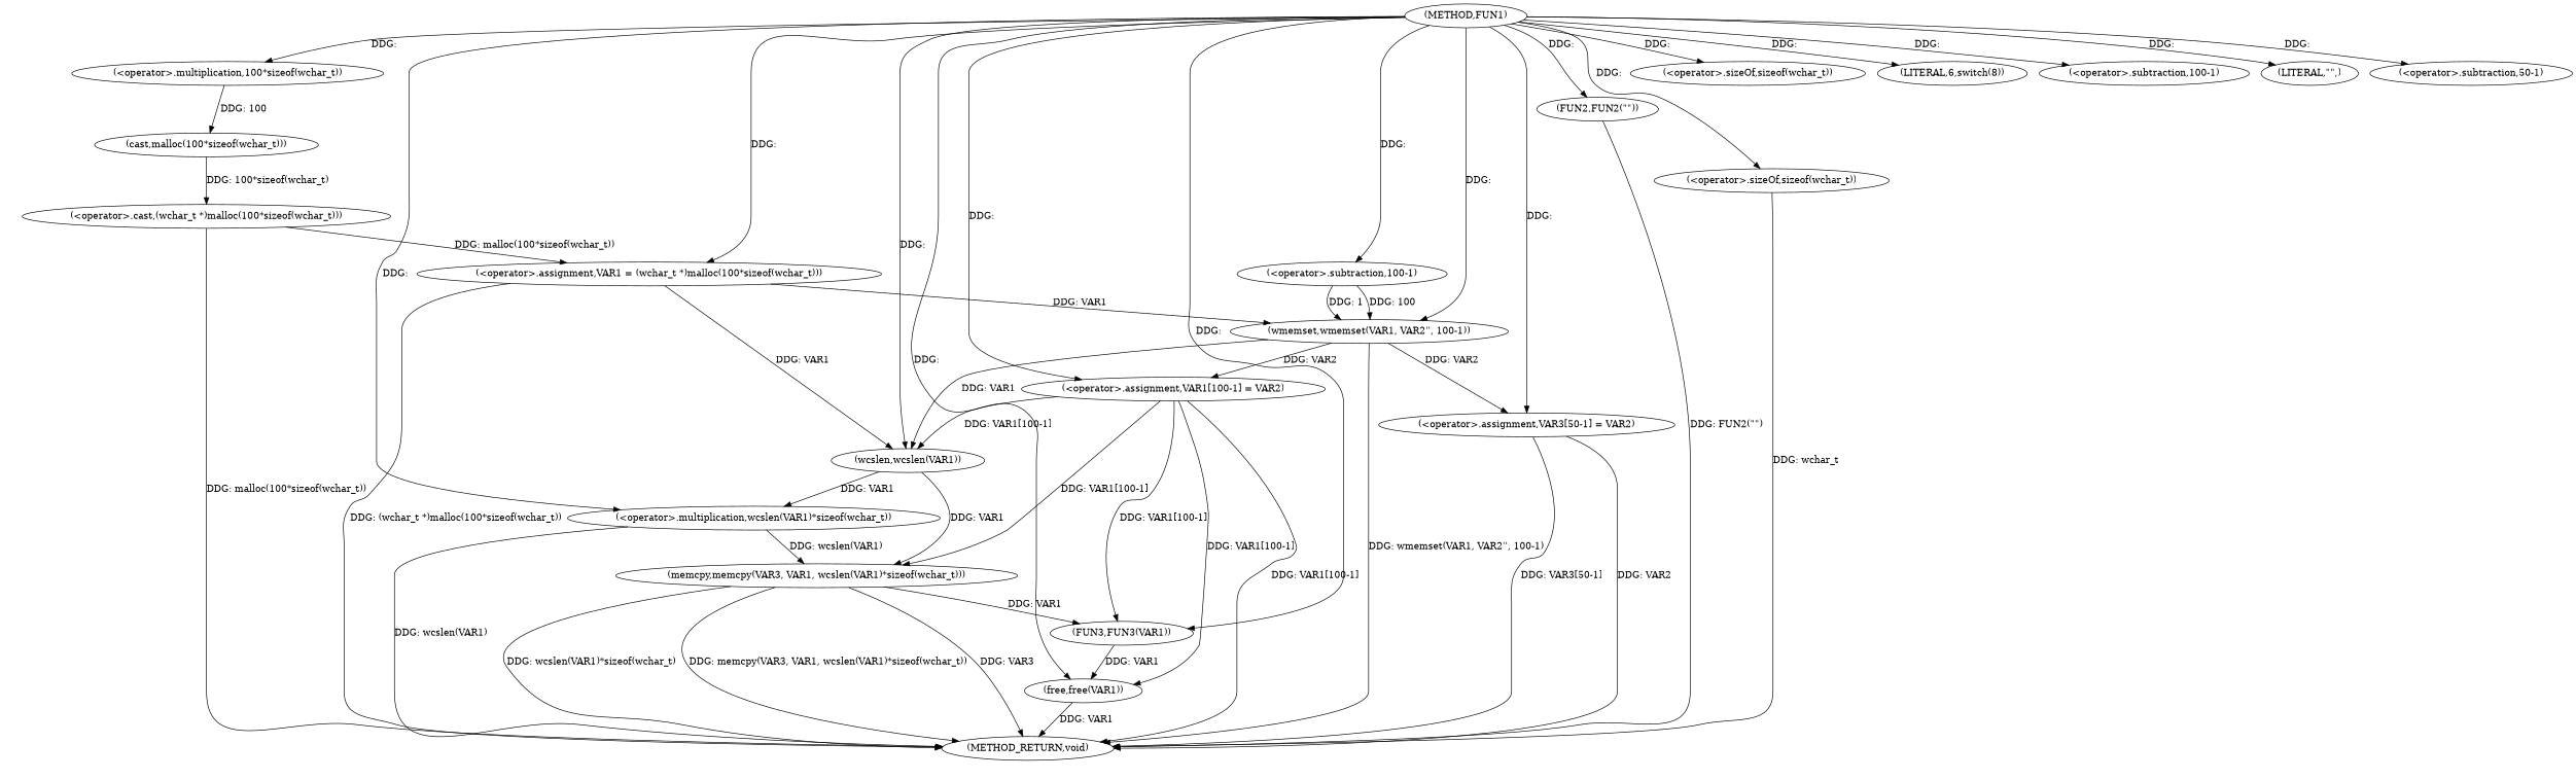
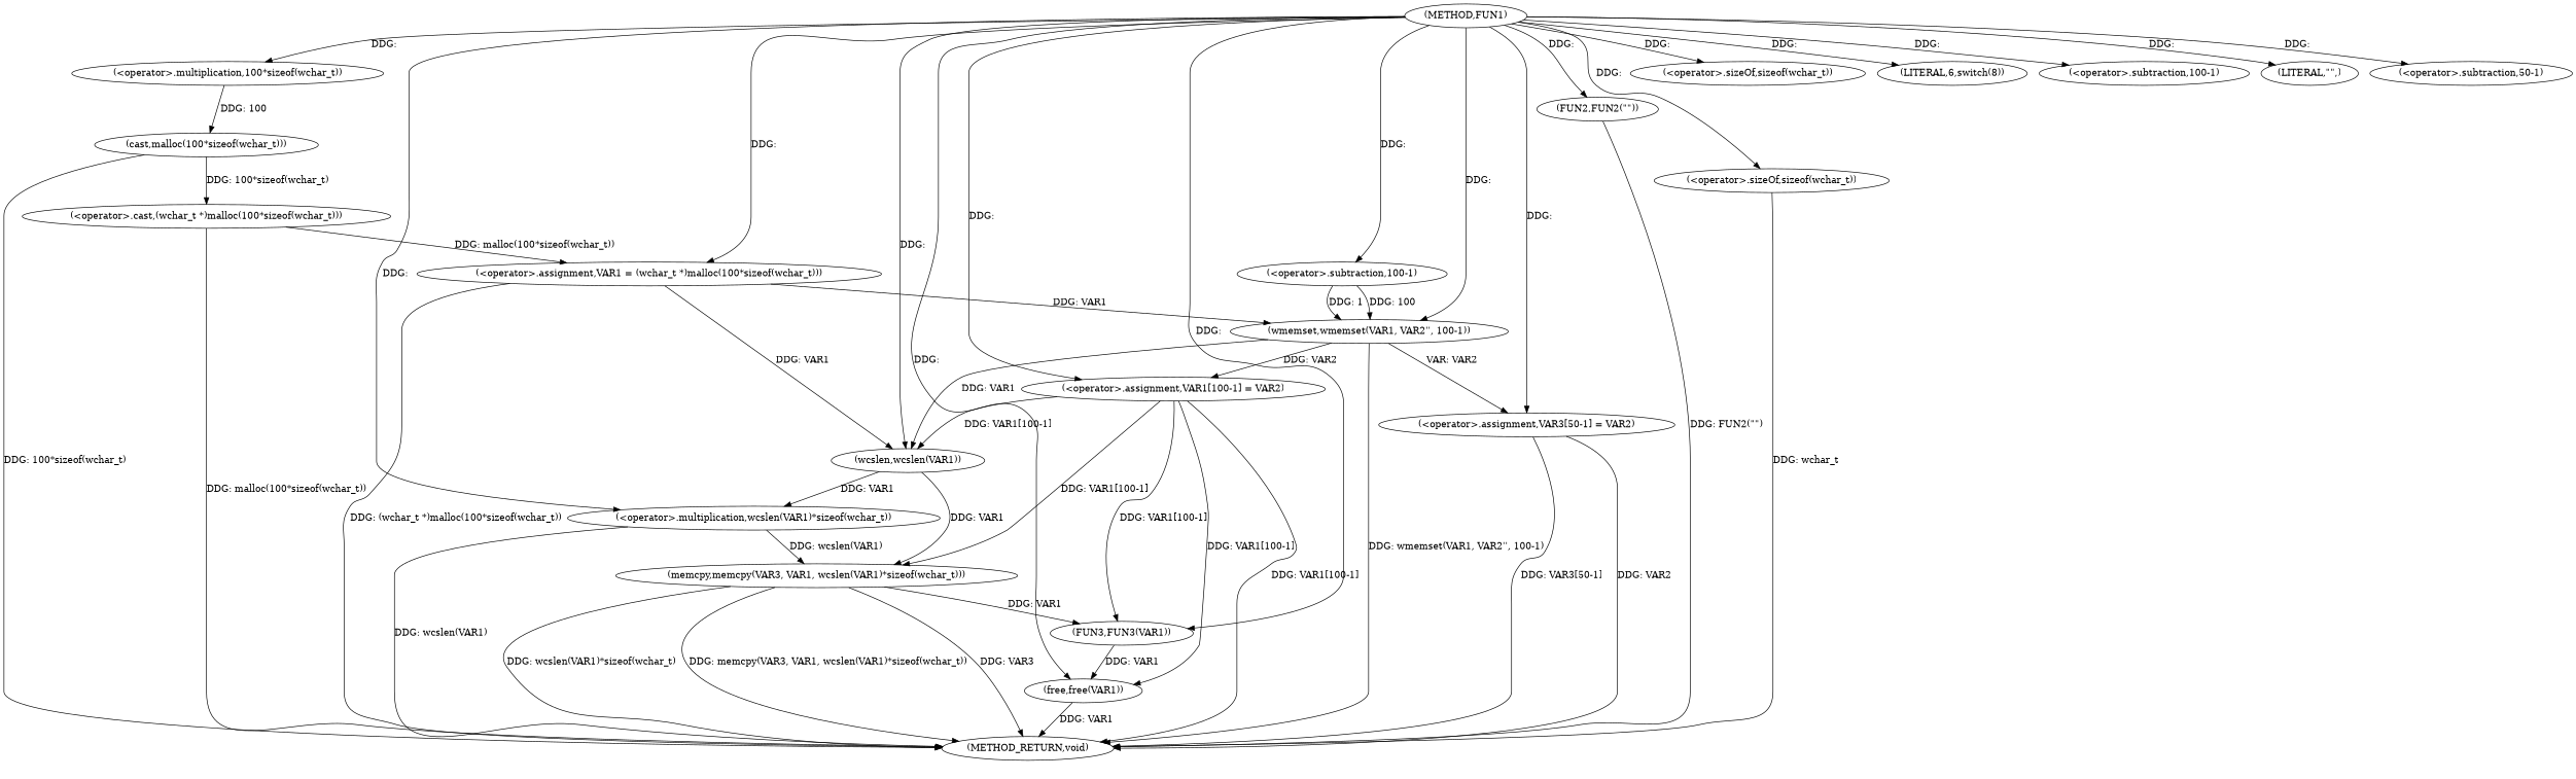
  digraph {
    n1 [label="(METHOD,FUN1)"]
    n2 [label="(<operator>.assignment,VAR1 = (wchar_t *)malloc(100*sizeof(wchar_t)))"]
    n3 [label="(<operator>.multiplication,100*sizeof(wchar_t))"]
    n4 [label="(<operator>.sizeOf,sizeof(wchar_t))"]
    n5 [label="(LITERAL,6,switch(8))"]
    n6 [label="(wmemset,wmemset(VAR1, VAR2'', 100-1))"]
    n7 [label="(<operator>.subtraction,100-1)"]
    n8 [label="(<operator>.assignment,VAR1[100-1] = VAR2)"]
    n9 [label="(<operator>.subtraction,100-1)"]
    n10 [label="(FUN2,FUN2(\"\"))"]
    n11 [label="(LITERAL,\"\",)"]
    n12 [label="(<operator>.multiplication,wcslen(VAR1)*sizeof(wchar_t))"]
    n13 [label="(wcslen,wcslen(VAR1))"]
    n14 [label="(<operator>.sizeOf,sizeof(wchar_t))"]
    n15 [label="(<operator>.assignment,VAR3[50-1] = VAR2)"]
    n16 [label="(<operator>.subtraction,50-1)"]
    n17 [label="(FUN3,FUN3(VAR1))"]
    n18 [label="(free,free(VAR1))"]
    n19 [label="(METHOD_RETURN,void)"]
    n20 [label="(cast,malloc(100*sizeof(wchar_t)))"]
    n21 [label="(memcpy,memcpy(VAR3, VAR1, wcslen(VAR1)*sizeof(wchar_t)))"]
    n22 [label="(<operator>.cast,(wchar_t *)malloc(100*sizeof(wchar_t)))"]
    n1 -> n2 [label="DDG: "]
    n1 -> n3 [label="DDG: "]
    n1 -> n4 [label="DDG: "]
    n1 -> n5 [label="DDG: "]
    n1 -> n6 [label="DDG: "]
    n1 -> n7 [label="DDG: "]
    n1 -> n8 [label="DDG: "]
    n1 -> n9 [label="DDG: "]
    n1 -> n10 [label="DDG: "]
    n1 -> n11 [label="DDG: "]
    n1 -> n12 [label="DDG: "]
    n1 -> n13 [label="DDG: "]
    n1 -> n14 [label="DDG: "]
    n1 -> n15 [label="DDG: "]
    n1 -> n16 [label="DDG: "]
    n1 -> n17 [label="DDG: "]
    n1 -> n18 [label="DDG: "]
    n2 -> n6 [label="DDG: VAR1"]
    n2 -> n13 [label="DDG: VAR1"]
    n2 -> n19 [label="DDG: (wchar_t *)malloc(100*sizeof(wchar_t))"]
    n3 -> n20 [label="DDG: 100"]
    n6 -> n8 [label="DDG: VAR2"]
    n6 -> n13 [label="DDG: VAR1"]
-   n6 -> n15 [label="DDG: VAR2"]
+   n6 -> n15 [label="VAR: VAR2"]
    n6 -> n19 [label="DDG: wmemset(VAR1, VAR2'', 100-1)"]
    n7 -> n6 [label="DDG: 100"]
    n7 -> n6 [label="DDG: 1"]
    n8 -> n13 [label="DDG: VAR1[100-1]"]
    n8 -> n17 [label="DDG: VAR1[100-1]"]
    n8 -> n18 [label="DDG: VAR1[100-1]"]
    n8 -> n19 [label="DDG: VAR1[100-1]"]
    n8 -> n21 [label="DDG: VAR1[100-1]"]
    n10 -> n19 [label="DDG: FUN2(\"\")"]
    n12 -> n19 [label="DDG: wcslen(VAR1)"]
    n12 -> n21 [label="DDG: wcslen(VAR1)"]
    n13 -> n12 [label="DDG: VAR1"]
    n13 -> n21 [label="DDG: VAR1"]
    n14 -> n19 [label="DDG: wchar_t"]
    n15 -> n19 [label="DDG: VAR2"]
    n15 -> n19 [label="DDG: VAR3[50-1]"]
    n17 -> n18 [label="DDG: VAR1"]
    n18 -> n19 [label="DDG: VAR1"]
+   n20 -> n19 [label="DDG: 100*sizeof(wchar_t)"]
    n20 -> n22 [label="DDG: 100*sizeof(wchar_t)"]
    n21 -> n17 [label="DDG: VAR1"]
    n21 -> n19 [label="DDG: VAR3"]
    n21 -> n19 [label="DDG: wcslen(VAR1)*sizeof(wchar_t)"]
    n21 -> n19 [label="DDG: memcpy(VAR3, VAR1, wcslen(VAR1)*sizeof(wchar_t))"]
    n22 -> n2 [label="DDG: malloc(100*sizeof(wchar_t))"]
    n22 -> n19 [label="DDG: malloc(100*sizeof(wchar_t))"]
  }
